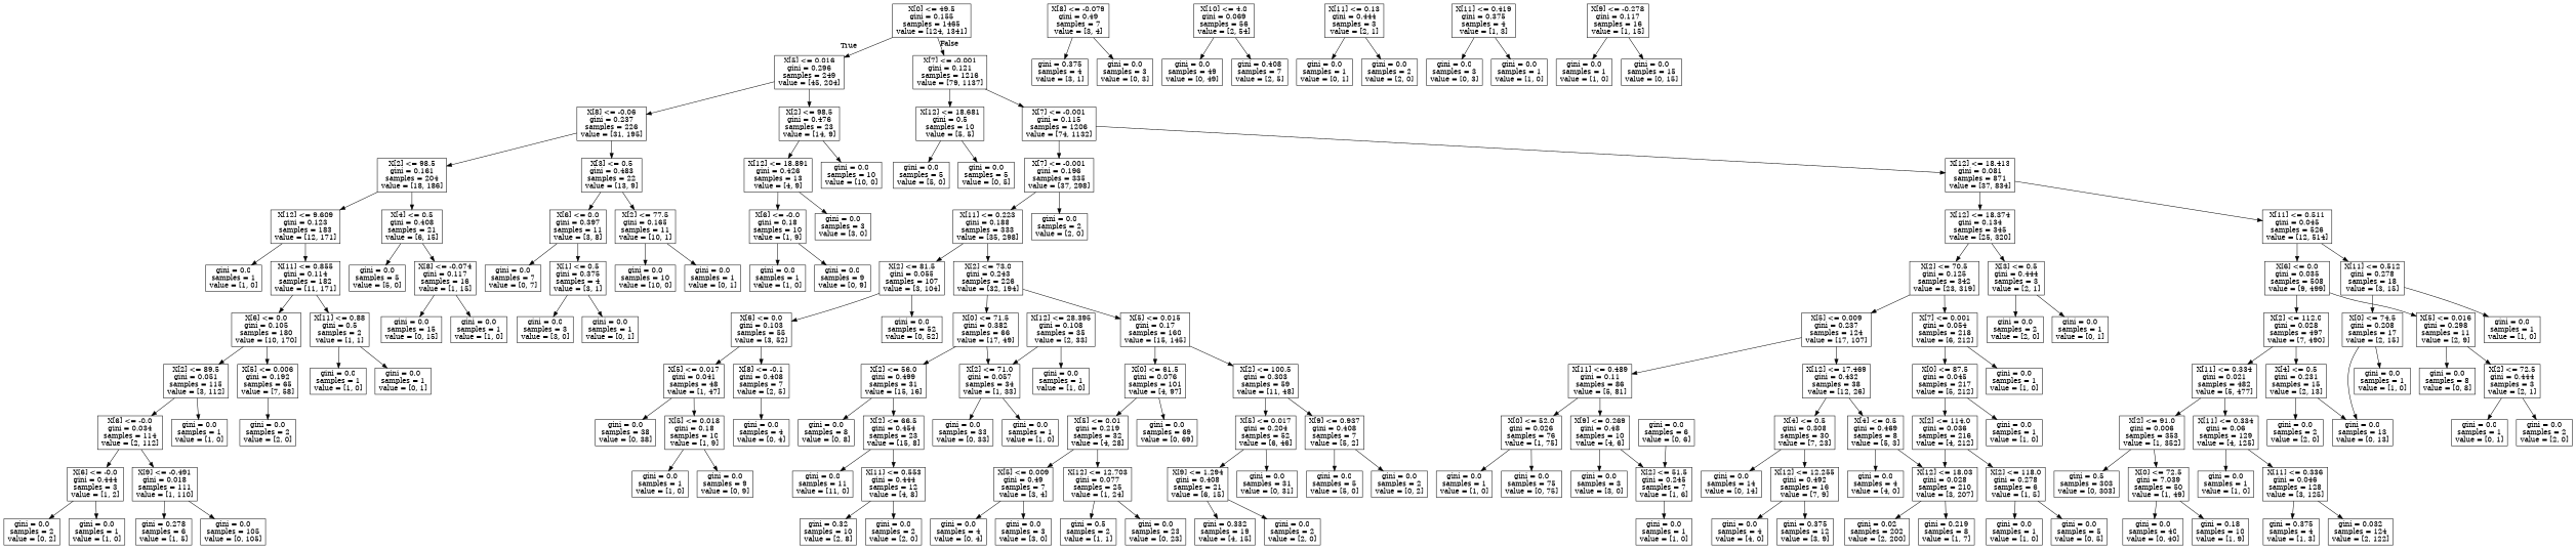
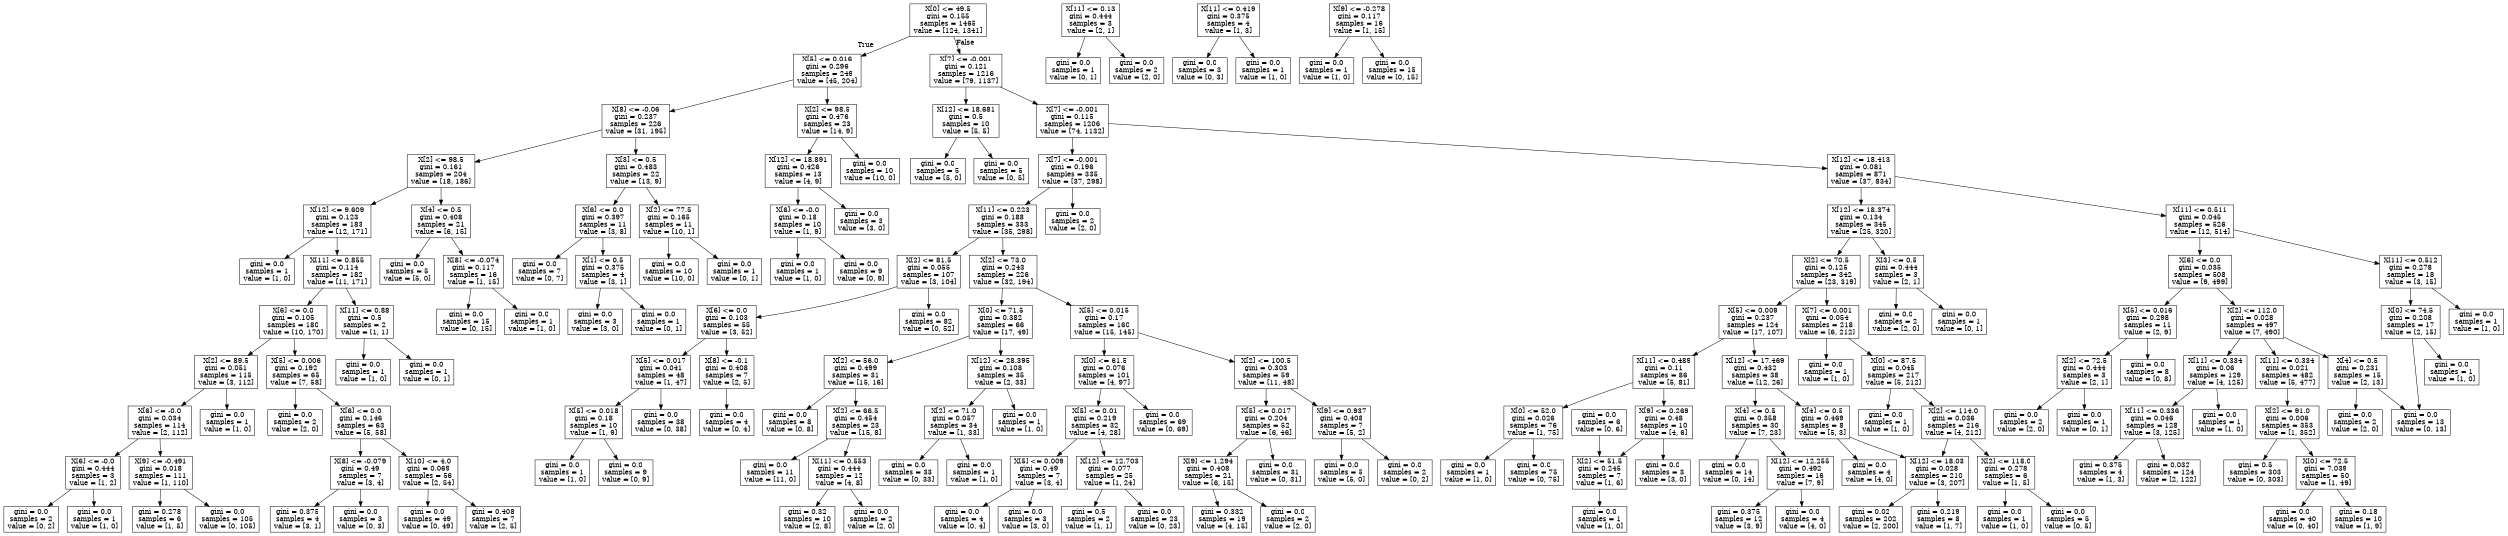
  digraph {
    node [shape=box]
    n1 [label="X[0] <= 49.5\ngini = 0.155\nsamples = 1465\nvalue = [124, 1341]"]
    n2 [label="X[5] <= 0.016\ngini = 0.296\nsamples = 249\nvalue = [45, 204]"]
    n3 [label="X[7] <= -0.001\ngini = 0.121\nsamples = 1216\nvalue = [79, 1137]"]
    n4 [label="X[8] <= -0.06\ngini = 0.237\nsamples = 226\nvalue = [31, 195]"]
    n5 [label="X[2] <= 98.5\ngini = 0.476\nsamples = 23\nvalue = [14, 9]"]
    n6 [label="X[12] <= 18.681\ngini = 0.5\nsamples = 10\nvalue = [5, 5]"]
    n7 [label="X[7] <= -0.001\ngini = 0.115\nsamples = 1206\nvalue = [74, 1132]"]
    n8 [label="X[2] <= 98.5\ngini = 0.161\nsamples = 204\nvalue = [18, 186]"]
    n9 [label="X[3] <= 0.5\ngini = 0.483\nsamples = 22\nvalue = [13, 9]"]
    n10 [label="X[12] <= 18.891\ngini = 0.426\nsamples = 13\nvalue = [4, 9]"]
    n11 [label="gini = 0.0\nsamples = 10\nvalue = [10, 0]"]
    n12 [label="X[12] <= 9.609\ngini = 0.123\nsamples = 183\nvalue = [12, 171]"]
    n13 [label="X[4] <= 0.5\ngini = 0.408\nsamples = 21\nvalue = [6, 15]"]
    n14 [label="X[6] <= 0.0\ngini = 0.397\nsamples = 11\nvalue = [3, 8]"]
    n15 [label="X[2] <= 77.5\ngini = 0.165\nsamples = 11\nvalue = [10, 1]"]
    n16 [label="gini = 0.0\nsamples = 1\nvalue = [1, 0]"]
    n17 [label="X[11] <= 0.855\ngini = 0.114\nsamples = 182\nvalue = [11, 171]"]
    n18 [label="gini = 0.0\nsamples = 5\nvalue = [5, 0]"]
    n19 [label="X[8] <= -0.074\ngini = 0.117\nsamples = 16\nvalue = [1, 15]"]
    n20 [label="X[6] <= 0.0\ngini = 0.105\nsamples = 180\nvalue = [10, 170]"]
    n21 [label="X[11] <= 0.88\ngini = 0.5\nsamples = 2\nvalue = [1, 1]"]
    n22 [label="X[2] <= 89.5\ngini = 0.051\nsamples = 115\nvalue = [3, 112]"]
    n23 [label="X[5] <= 0.006\ngini = 0.192\nsamples = 65\nvalue = [7, 58]"]
    n24 [label="gini = 0.0\nsamples = 1\nvalue = [1, 0]"]
    n25 [label="gini = 0.0\nsamples = 1\nvalue = [0, 1]"]
    n26 [label="X[6] <= -0.0\ngini = 0.034\nsamples = 114\nvalue = [2, 112]"]
    n27 [label="gini = 0.0\nsamples = 1\nvalue = [1, 0]"]
    n28 [label="gini = 0.0\nsamples = 2\nvalue = [2, 0]"]
+   n29 [label="X[6] <= 0.0\ngini = 0.146\nsamples = 63\nvalue = [5, 58]"]
    n30 [label="X[6] <= -0.0\ngini = 0.444\nsamples = 3\nvalue = [1, 2]"]
    n31 [label="X[9] <= -0.491\ngini = 0.018\nsamples = 111\nvalue = [1, 110]"]
    n32 [label="gini = 0.0\nsamples = 2\nvalue = [0, 2]"]
    n33 [label="gini = 0.0\nsamples = 1\nvalue = [1, 0]"]
    n34 [label="gini = 0.278\nsamples = 6\nvalue = [1, 5]"]
    n35 [label="gini = 0.0\nsamples = 105\nvalue = [0, 105]"]
    n36 [label="X[8] <= -0.079\ngini = 0.49\nsamples = 7\nvalue = [3, 4]"]
    n37 [label="X[10] <= 4.0\ngini = 0.069\nsamples = 56\nvalue = [2, 54]"]
    n38 [label="gini = 0.375\nsamples = 4\nvalue = [3, 1]"]
    n39 [label="gini = 0.0\nsamples = 3\nvalue = [0, 3]"]
    n40 [label="gini = 0.0\nsamples = 49\nvalue = [0, 49]"]
    n41 [label="gini = 0.408\nsamples = 7\nvalue = [2, 5]"]
    n42 [label="gini = 0.0\nsamples = 15\nvalue = [0, 15]"]
    n43 [label="gini = 0.0\nsamples = 1\nvalue = [1, 0]"]
    n44 [label="gini = 0.0\nsamples = 7\nvalue = [0, 7]"]
    n45 [label="X[1] <= 0.5\ngini = 0.375\nsamples = 4\nvalue = [3, 1]"]
    n46 [label="gini = 0.0\nsamples = 10\nvalue = [10, 0]"]
    n47 [label="gini = 0.0\nsamples = 1\nvalue = [0, 1]"]
    n48 [label="gini = 0.0\nsamples = 3\nvalue = [3, 0]"]
    n49 [label="gini = 0.0\nsamples = 1\nvalue = [0, 1]"]
    n50 [label="X[6] <= -0.0\ngini = 0.18\nsamples = 10\nvalue = [1, 9]"]
    n51 [label="gini = 0.0\nsamples = 3\nvalue = [3, 0]"]
    n52 [label="gini = 0.0\nsamples = 1\nvalue = [1, 0]"]
    n53 [label="gini = 0.0\nsamples = 9\nvalue = [0, 9]"]
    n54 [label="gini = 0.0\nsamples = 5\nvalue = [5, 0]"]
    n55 [label="gini = 0.0\nsamples = 5\nvalue = [0, 5]"]
    n56 [label="X[7] <= -0.001\ngini = 0.196\nsamples = 335\nvalue = [37, 298]"]
    n57 [label="X[12] <= 18.413\ngini = 0.081\nsamples = 871\nvalue = [37, 834]"]
    n58 [label="X[11] <= 0.223\ngini = 0.188\nsamples = 333\nvalue = [35, 298]"]
    n59 [label="gini = 0.0\nsamples = 2\nvalue = [2, 0]"]
    n60 [label="X[12] <= 18.374\ngini = 0.134\nsamples = 345\nvalue = [25, 320]"]
    n61 [label="X[11] <= 0.511\ngini = 0.045\nsamples = 526\nvalue = [12, 514]"]
    n62 [label="X[2] <= 81.5\ngini = 0.055\nsamples = 107\nvalue = [3, 104]"]
    n63 [label="X[2] <= 73.0\ngini = 0.243\nsamples = 226\nvalue = [32, 194]"]
    n64 [label="X[6] <= 0.0\ngini = 0.103\nsamples = 55\nvalue = [3, 52]"]
-   n65 [label="gini = 0.0\nsamples = 52\nvalue = [0, 52]"]
+   n65 [label="gini = 0.0\nsamples = 82\nvalue = [0, 52]"]
    n66 [label="X[0] <= 71.5\ngini = 0.382\nsamples = 66\nvalue = [17, 49]"]
    n67 [label="X[5] <= 0.015\ngini = 0.17\nsamples = 160\nvalue = [15, 145]"]
    n68 [label="X[5] <= 0.017\ngini = 0.041\nsamples = 48\nvalue = [1, 47]"]
    n69 [label="X[8] <= -0.1\ngini = 0.408\nsamples = 7\nvalue = [2, 5]"]
    n70 [label="gini = 0.0\nsamples = 38\nvalue = [0, 38]"]
    n71 [label="X[5] <= 0.018\ngini = 0.18\nsamples = 10\nvalue = [1, 9]"]
    n72 [label="gini = 0.0\nsamples = 4\nvalue = [0, 4]"]
    n73 [label="gini = 0.0\nsamples = 1\nvalue = [1, 0]"]
    n74 [label="gini = 0.0\nsamples = 9\nvalue = [0, 9]"]
    n75 [label="X[11] <= 0.13\ngini = 0.444\nsamples = 3\nvalue = [2, 1]"]
    n76 [label="gini = 0.0\nsamples = 1\nvalue = [0, 1]"]
    n77 [label="gini = 0.0\nsamples = 2\nvalue = [2, 0]"]
    n78 [label="X[2] <= 56.0\ngini = 0.499\nsamples = 31\nvalue = [15, 16]"]
    n79 [label="X[12] <= 28.395\ngini = 0.108\nsamples = 35\nvalue = [2, 33]"]
    n80 [label="X[0] <= 61.5\ngini = 0.076\nsamples = 101\nvalue = [4, 97]"]
    n81 [label="X[2] <= 100.5\ngini = 0.303\nsamples = 59\nvalue = [11, 48]"]
    n82 [label="gini = 0.0\nsamples = 8\nvalue = [0, 8]"]
    n83 [label="X[2] <= 66.5\ngini = 0.454\nsamples = 23\nvalue = [15, 8]"]
    n84 [label="X[2] <= 71.0\ngini = 0.057\nsamples = 34\nvalue = [1, 33]"]
    n85 [label="gini = 0.0\nsamples = 1\nvalue = [1, 0]"]
    n86 [label="gini = 0.0\nsamples = 11\nvalue = [11, 0]"]
    n87 [label="X[11] <= 0.553\ngini = 0.444\nsamples = 12\nvalue = [4, 8]"]
    n88 [label="gini = 0.32\nsamples = 10\nvalue = [2, 8]"]
    n89 [label="gini = 0.0\nsamples = 2\nvalue = [2, 0]"]
    n90 [label="gini = 0.0\nsamples = 33\nvalue = [0, 33]"]
    n91 [label="gini = 0.0\nsamples = 1\nvalue = [1, 0]"]
    n92 [label="X[5] <= 0.01\ngini = 0.219\nsamples = 32\nvalue = [4, 28]"]
    n93 [label="gini = 0.0\nsamples = 69\nvalue = [0, 69]"]
    n94 [label="X[5] <= 0.017\ngini = 0.204\nsamples = 52\nvalue = [6, 46]"]
    n95 [label="X[9] <= 0.937\ngini = 0.408\nsamples = 7\nvalue = [5, 2]"]
    n96 [label="X[5] <= 0.009\ngini = 0.49\nsamples = 7\nvalue = [3, 4]"]
    n97 [label="X[12] <= 12.703\ngini = 0.077\nsamples = 25\nvalue = [1, 24]"]
    n98 [label="gini = 0.0\nsamples = 4\nvalue = [0, 4]"]
    n99 [label="gini = 0.0\nsamples = 3\nvalue = [3, 0]"]
    n100 [label="gini = 0.5\nsamples = 2\nvalue = [1, 1]"]
    n101 [label="gini = 0.0\nsamples = 23\nvalue = [0, 23]"]
    n102 [label="X[9] <= 1.294\ngini = 0.408\nsamples = 21\nvalue = [6, 15]"]
    n103 [label="gini = 0.0\nsamples = 31\nvalue = [0, 31]"]
    n104 [label="gini = 0.0\nsamples = 5\nvalue = [5, 0]"]
    n105 [label="gini = 0.0\nsamples = 2\nvalue = [0, 2]"]
    n106 [label="gini = 0.332\nsamples = 19\nvalue = [4, 15]"]
    n107 [label="gini = 0.0\nsamples = 2\nvalue = [2, 0]"]
    n108 [label="X[2] <= 70.5\ngini = 0.125\nsamples = 342\nvalue = [23, 319]"]
    n109 [label="X[3] <= 0.5\ngini = 0.444\nsamples = 3\nvalue = [2, 1]"]
    n110 [label="X[6] <= 0.0\ngini = 0.035\nsamples = 508\nvalue = [9, 499]"]
    n111 [label="X[11] <= 0.512\ngini = 0.278\nsamples = 18\nvalue = [3, 15]"]
    n112 [label="X[5] <= 0.009\ngini = 0.237\nsamples = 124\nvalue = [17, 107]"]
    n113 [label="X[7] <= 0.001\ngini = 0.054\nsamples = 218\nvalue = [6, 212]"]
    n114 [label="gini = 0.0\nsamples = 2\nvalue = [2, 0]"]
    n115 [label="gini = 0.0\nsamples = 1\nvalue = [0, 1]"]
    n116 [label="X[11] <= 0.489\ngini = 0.11\nsamples = 86\nvalue = [5, 81]"]
    n117 [label="X[12] <= 17.469\ngini = 0.432\nsamples = 38\nvalue = [12, 26]"]
    n118 [label="X[0] <= 87.5\ngini = 0.045\nsamples = 217\nvalue = [5, 212]"]
    n119 [label="gini = 0.0\nsamples = 1\nvalue = [1, 0]"]
    n120 [label="X[0] <= 52.0\ngini = 0.026\nsamples = 76\nvalue = [1, 75]"]
    n121 [label="X[9] <= 0.269\ngini = 0.48\nsamples = 10\nvalue = [4, 6]"]
-   n122 [label="X[4] <= 0.5\ngini = 0.308\nsamples = 30\nvalue = [7, 23]"]
+   n122 [label="X[4] <= 0.5\ngini = 0.358\nsamples = 30\nvalue = [7, 23]"]
    n123 [label="X[4] <= 0.5\ngini = 0.469\nsamples = 8\nvalue = [5, 3]"]
    n124 [label="gini = 0.0\nsamples = 1\nvalue = [1, 0]"]
    n125 [label="gini = 0.0\nsamples = 75\nvalue = [0, 75]"]
    n126 [label="gini = 0.0\nsamples = 3\nvalue = [3, 0]"]
    n127 [label="X[2] <= 51.5\ngini = 0.245\nsamples = 7\nvalue = [1, 6]"]
    n128 [label="gini = 0.0\nsamples = 1\nvalue = [1, 0]"]
    n129 [label="gini = 0.0\nsamples = 6\nvalue = [0, 6]"]
    n130 [label="gini = 0.0\nsamples = 14\nvalue = [0, 14]"]
    n131 [label="X[12] <= 12.255\ngini = 0.492\nsamples = 16\nvalue = [7, 9]"]
    n132 [label="gini = 0.0\nsamples = 4\nvalue = [4, 0]"]
    n133 [label="X[12] <= 18.03\ngini = 0.028\nsamples = 210\nvalue = [3, 207]"]
    n134 [label="gini = 0.0\nsamples = 4\nvalue = [4, 0]"]
    n135 [label="gini = 0.375\nsamples = 12\nvalue = [3, 9]"]
    n136 [label="X[11] <= 0.419\ngini = 0.375\nsamples = 4\nvalue = [1, 3]"]
    n137 [label="gini = 0.0\nsamples = 3\nvalue = [0, 3]"]
    n138 [label="gini = 0.0\nsamples = 1\nvalue = [1, 0]"]
    n139 [label="X[2] <= 114.0\ngini = 0.036\nsamples = 216\nvalue = [4, 212]"]
    n140 [label="gini = 0.0\nsamples = 1\nvalue = [1, 0]"]
    n141 [label="X[2] <= 118.0\ngini = 0.278\nsamples = 6\nvalue = [1, 5]"]
    n142 [label="gini = 0.02\nsamples = 202\nvalue = [2, 200]"]
    n143 [label="gini = 0.219\nsamples = 8\nvalue = [1, 7]"]
    n144 [label="gini = 0.0\nsamples = 1\nvalue = [1, 0]"]
    n145 [label="gini = 0.0\nsamples = 5\nvalue = [0, 5]"]
    n146 [label="X[2] <= 112.0\ngini = 0.028\nsamples = 497\nvalue = [7, 490]"]
    n147 [label="X[5] <= 0.016\ngini = 0.298\nsamples = 11\nvalue = [2, 9]"]
    n148 [label="gini = 0.0\nsamples = 1\nvalue = [1, 0]"]
    n149 [label="X[0] <= 74.5\ngini = 0.208\nsamples = 17\nvalue = [2, 15]"]
    n150 [label="X[11] <= 0.334\ngini = 0.021\nsamples = 482\nvalue = [5, 477]"]
    n151 [label="X[4] <= 0.5\ngini = 0.231\nsamples = 15\nvalue = [2, 13]"]
    n152 [label="gini = 0.0\nsamples = 8\nvalue = [0, 8]"]
    n153 [label="X[2] <= 72.5\ngini = 0.444\nsamples = 3\nvalue = [2, 1]"]
    n154 [label="X[2] <= 91.0\ngini = 0.006\nsamples = 353\nvalue = [1, 352]"]
    n155 [label="X[11] <= 0.334\ngini = 0.06\nsamples = 129\nvalue = [4, 125]"]
    n156 [label="gini = 0.0\nsamples = 2\nvalue = [2, 0]"]
    n157 [label="gini = 0.0\nsamples = 13\nvalue = [0, 13]"]
    n158 [label="gini = 0.5\nsamples = 303\nvalue = [0, 303]"]
    n159 [label="X[0] <= 72.5\ngini = 7.039\nsamples = 50\nvalue = [1, 49]"]
    n160 [label="gini = 0.0\nsamples = 1\nvalue = [1, 0]"]
    n161 [label="X[11] <= 0.336\ngini = 0.046\nsamples = 128\nvalue = [3, 125]"]
    n162 [label="gini = 0.0\nsamples = 40\nvalue = [0, 40]"]
    n163 [label="gini = 0.18\nsamples = 10\nvalue = [1, 9]"]
    n164 [label="gini = 0.375\nsamples = 4\nvalue = [1, 3]"]
    n165 [label="gini = 0.032\nsamples = 124\nvalue = [2, 122]"]
    n166 [label="gini = 0.0\nsamples = 1\nvalue = [0, 1]"]
    n167 [label="gini = 0.0\nsamples = 2\nvalue = [2, 0]"]
    n168 [label="gini = 0.0\nsamples = 1\nvalue = [1, 0]"]
    n169 [label="X[9] <= -0.278\ngini = 0.117\nsamples = 16\nvalue = [1, 15]"]
    n170 [label="gini = 0.0\nsamples = 1\nvalue = [1, 0]"]
    n171 [label="gini = 0.0\nsamples = 15\nvalue = [0, 15]"]
    n1 -> n2 [headlabel=True labelangle=45 labeldistance=2.5]
    n1 -> n3 [headlabel=False labelangle=-45 labeldistance=2.5]
    n2 -> n4
    n2 -> n5
    n3 -> n6
    n3 -> n7
    n4 -> n8
    n4 -> n9
    n5 -> n10
    n5 -> n11
    n6 -> n54
    n6 -> n55
    n7 -> n56
    n7 -> n57
    n8 -> n12
    n8 -> n13
    n9 -> n14
    n9 -> n15
    n10 -> n50
    n10 -> n51
    n12 -> n16
    n12 -> n17
    n13 -> n18
    n13 -> n19
    n14 -> n44
    n14 -> n45
    n15 -> n46
    n15 -> n47
    n17 -> n20
    n17 -> n21
    n19 -> n42
    n19 -> n43
    n20 -> n22
    n20 -> n23
    n21 -> n24
    n21 -> n25
    n22 -> n26
    n22 -> n27
    n23 -> n28
+   n23 -> n29
    n26 -> n30
    n26 -> n31
+   n29 -> n36
+   n29 -> n37
    n30 -> n32
    n30 -> n33
    n31 -> n34
    n31 -> n35
    n36 -> n38
    n36 -> n39
    n37 -> n40
    n37 -> n41
    n45 -> n48
    n45 -> n49
    n50 -> n52
    n50 -> n53
    n56 -> n58
    n56 -> n59
    n57 -> n60
    n57 -> n61
    n58 -> n62
    n58 -> n63
    n60 -> n108
    n60 -> n109
    n61 -> n110
    n61 -> n111
    n62 -> n64
    n62 -> n65
    n63 -> n66
    n63 -> n67
    n64 -> n68
    n64 -> n69
    n66 -> n78
-   n66 -> n84
+   n66 -> n79
    n67 -> n80
    n67 -> n81
    n68 -> n70
    n68 -> n71
    n69 -> n72
    n71 -> n73
    n71 -> n74
    n75 -> n76
    n75 -> n77
    n78 -> n82
    n78 -> n83
    n79 -> n84
    n79 -> n85
    n80 -> n92
    n80 -> n93
    n81 -> n94
    n81 -> n95
    n83 -> n86
    n83 -> n87
    n84 -> n90
    n84 -> n91
    n87 -> n88
    n87 -> n89
    n92 -> n96
    n92 -> n97
    n94 -> n102
    n94 -> n103
    n95 -> n104
    n95 -> n105
    n96 -> n98
    n96 -> n99
    n97 -> n100
    n97 -> n101
    n102 -> n106
    n102 -> n107
    n108 -> n112
    n108 -> n113
    n109 -> n114
    n109 -> n115
    n110 -> n146
    n110 -> n147
    n111 -> n148
    n111 -> n149
    n112 -> n116
    n112 -> n117
    n113 -> n118
    n113 -> n119
    n116 -> n120
    n116 -> n121
    n117 -> n122
    n117 -> n123
    n118 -> n139
    n118 -> n140
    n120 -> n124
    n120 -> n125
    n121 -> n126
    n121 -> n127
    n122 -> n130
    n122 -> n131
    n123 -> n132
    n123 -> n133
    n127 -> n128
    n129 -> n127
    n131 -> n134
    n131 -> n135
    n133 -> n142
    n133 -> n143
    n136 -> n137
    n136 -> n138
    n139 -> n133
    n139 -> n141
    n141 -> n144
    n141 -> n145
    n146 -> n150
    n146 -> n151
    n147 -> n152
    n147 -> n153
    n149 -> n157
    n149 -> n168
    n150 -> n154
-   n150 -> n155
+   n146 -> n155
    n151 -> n156
    n151 -> n157
    n153 -> n166
    n153 -> n167
    n154 -> n158
    n154 -> n159
    n155 -> n160
    n155 -> n161
    n159 -> n162
    n159 -> n163
    n161 -> n164
    n161 -> n165
    n169 -> n170
    n169 -> n171
  }
